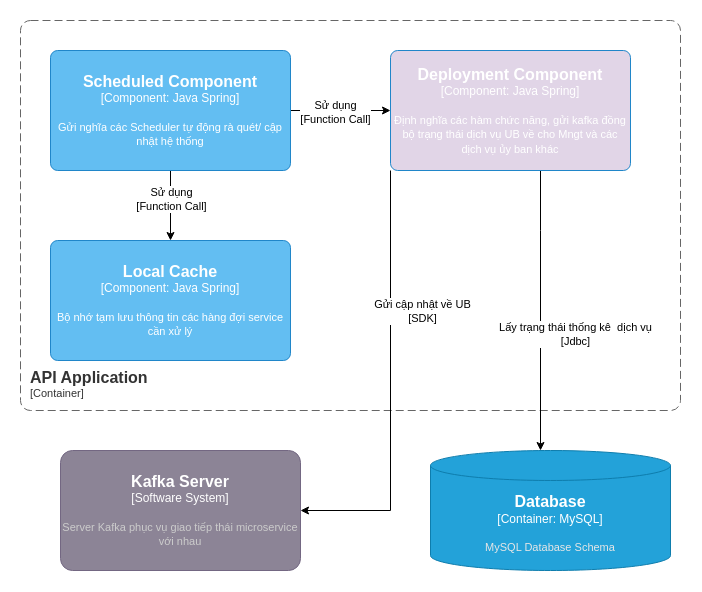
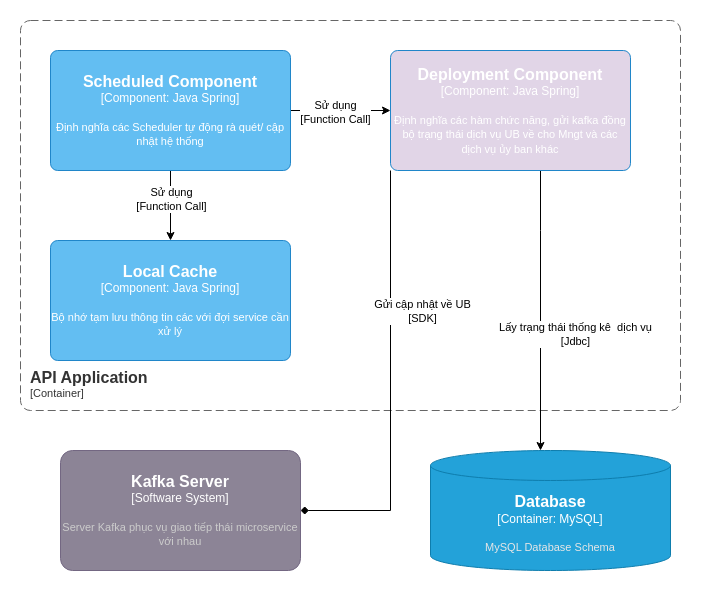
  <mxCell id="0" />
  <mxCell id="1" parent="0" />
  <mxCell id="2" value="&lt;font style=&quot;font-size: 16px&quot;&gt;&lt;b&gt;&lt;div style=&quot;text-align: left&quot;&gt;API Application&lt;/div&gt;&lt;/b&gt;&lt;/font&gt;&lt;div style=&quot;text-align: left&quot;&gt;[Container]&lt;/div&gt;" style="rounded=1;fontSize=11;whiteSpace=wrap;html=1;dashed=1;arcSize=20;fillColor=none;strokeColor=#666666;fontColor=#333333;labelBackgroundColor=none;align=left;verticalAlign=bottom;labelBorderColor=none;spacingTop=0;spacing=10;dashPattern=8 4;metaEdit=1;rotatable=0;perimeter=rectanglePerimeter;noLabel=0;labelPadding=0;allowArrows=0;connectable=0;expand=0;recursiveResize=0;editable=1;pointerEvents=0;absoluteArcSize=1;points=[[0.25,0,0],[0.5,0,0],[0.75,0,0],[1,0.25,0],[1,0.5,0],[1,0.75,0],[0.75,1,0],[0.5,1,0],[0.25,1,0],[0,0.75,0],[0,0.5,0],[0,0.25,0]];" parent="1" vertex="1"><mxGeometry x="20" y="20" width="660" height="390" as="geometry" /></mxCell>
  <mxCell id="3" value="" style="edgeStyle=orthogonalEdgeStyle;rounded=0;orthogonalLoop=1;jettySize=auto;html=1;" parent="1" source="7" target="12" edge="1"><mxGeometry relative="1" as="geometry" /></mxCell>
  <mxCell id="4" value="Sử dụng&lt;br&gt;[Function Call]" style="edgeLabel;html=1;align=center;verticalAlign=middle;resizable=0;points=[];" parent="3" vertex="1" connectable="0"><mxGeometry x="-0.13" y="-1" relative="1" as="geometry"><mxPoint as="offset" /></mxGeometry></mxCell>
  <mxCell id="5" value="" style="edgeStyle=orthogonalEdgeStyle;rounded=0;orthogonalLoop=1;jettySize=auto;html=1;" parent="1" source="7" target="14" edge="1"><mxGeometry relative="1" as="geometry" /></mxCell>
  <mxCell id="6" value="Sử dụng&lt;br&gt;[Function Call]" style="edgeLabel;html=1;align=center;verticalAlign=middle;resizable=0;points=[];" parent="5" vertex="1" connectable="0"><mxGeometry x="-0.197" relative="1" as="geometry"><mxPoint as="offset" /></mxGeometry></mxCell>
- <mxCell id="7" value="&lt;font style=&quot;font-size: 16px&quot;&gt;&lt;b&gt;Scheduled Component&lt;/b&gt;&lt;/font&gt;&lt;div&gt;[Component: Java Spring]&lt;/div&gt;&lt;br&gt;&lt;div&gt;&lt;font style=&quot;font-size: 11px&quot;&gt;Gửi nghĩa các Scheduler tự động rà quét/ cập nhật hệ thống&lt;/font&gt;&lt;/div&gt;" style="rounded=1;whiteSpace=wrap;html=1;labelBackgroundColor=none;fillColor=#63BEF2;fontColor=#ffffff;align=center;arcSize=6;strokeColor=#2086C9;metaEdit=1;resizable=0;points=[[0.25,0,0],[0.5,0,0],[0.75,0,0],[1,0.25,0],[1,0.5,0],[1,0.75,0],[0.75,1,0],[0.5,1,0],[0.25,1,0],[0,0.75,0],[0,0.5,0],[0,0.25,0]];" parent="1" vertex="1"><mxGeometry x="50" y="50" width="240" height="120" as="geometry" /></mxCell>
- <mxCell id="8" style="edgeStyle=orthogonalEdgeStyle;rounded=0;orthogonalLoop=1;jettySize=auto;html=1;" parent="1" source="12" target="13" edge="1"><mxGeometry relative="1" as="geometry"><Array as="points"><mxPoint x="390" y="510" /></Array></mxGeometry></mxCell>
+ <mxCell id="7" value="&lt;font style=&quot;font-size: 16px&quot;&gt;&lt;b&gt;Scheduled Component&lt;/b&gt;&lt;/font&gt;&lt;div&gt;[Component: Java Spring]&lt;/div&gt;&lt;br&gt;&lt;div&gt;&lt;font style=&quot;font-size: 11px&quot;&gt;Định nghĩa các Scheduler tự động rà quét/ cập nhật hệ thống&lt;/font&gt;&lt;/div&gt;" style="rounded=1;whiteSpace=wrap;html=1;labelBackgroundColor=none;fillColor=#63BEF2;fontColor=#ffffff;align=center;arcSize=6;strokeColor=#2086C9;metaEdit=1;resizable=0;points=[[0.25,0,0],[0.5,0,0],[0.75,0,0],[1,0.25,0],[1,0.5,0],[1,0.75,0],[0.75,1,0],[0.5,1,0],[0.25,1,0],[0,0.75,0],[0,0.5,0],[0,0.25,0]];" parent="1" vertex="1"><mxGeometry x="50" y="50" width="240" height="120" as="geometry" /></mxCell>
+ <mxCell id="8" style="edgeStyle=orthogonalEdgeStyle;rounded=0;orthogonalLoop=1;jettySize=auto;html=1;endArrow=diamond;" parent="1" source="12" target="13" edge="1"><mxGeometry relative="1" as="geometry"><Array as="points"><mxPoint x="390" y="510" /></Array></mxGeometry></mxCell>
  <mxCell id="9" value="Gửi cập nhật về UB&lt;br&gt;[SDK]" style="edgeLabel;html=1;align=center;verticalAlign=middle;resizable=0;points=[];" parent="8" vertex="1" connectable="0"><mxGeometry x="0.667" y="-2" relative="1" as="geometry"><mxPoint x="49" y="-198" as="offset" /></mxGeometry></mxCell>
  <mxCell id="10" style="edgeStyle=orthogonalEdgeStyle;rounded=0;orthogonalLoop=1;jettySize=auto;html=1;" parent="1" source="12" target="15" edge="1"><mxGeometry relative="1" as="geometry"><Array as="points"><mxPoint x="540" y="230" /><mxPoint x="540" y="230" /></Array></mxGeometry></mxCell>
  <mxCell id="11" value="Lấy trạng thái thống kê&amp;nbsp; dịch vụ&lt;br&gt;[Jdbc]" style="edgeLabel;html=1;align=center;verticalAlign=middle;resizable=0;points=[];" parent="10" vertex="1" connectable="0"><mxGeometry x="-0.628" y="1" relative="1" as="geometry"><mxPoint x="33" y="111" as="offset" /></mxGeometry></mxCell>
  <mxCell id="12" value="&lt;font style=&quot;font-size: 16px&quot;&gt;&lt;b&gt;Deployment Component&lt;/b&gt;&lt;/font&gt;&lt;div&gt;[Component: Java Spring]&lt;/div&gt;&lt;br&gt;&lt;div&gt;&lt;font style=&quot;font-size: 11px&quot;&gt;Định nghĩa các hàm chức năng, gửi kafka đồng bộ trạng thái dịch vụ UB về cho Mngt và các dịch vụ ủy ban khác&lt;/font&gt;&lt;/div&gt;" style="rounded=1;whiteSpace=wrap;html=1;labelBackgroundColor=none;fillColor=#e1d5e7;fontColor=#ffffff;align=center;arcSize=6;strokeColor=#2086C9;metaEdit=1;resizable=0;points=[[0.25,0,0],[0.5,0,0],[0.75,0,0],[1,0.25,0],[1,0.5,0],[1,0.75,0],[0.75,1,0],[0.5,1,0],[0.25,1,0],[0,0.75,0],[0,0.5,0],[0,0.25,0]];" parent="1" vertex="1"><mxGeometry x="390" y="50" width="240" height="120" as="geometry" /></mxCell>
  <mxCell id="13" value="&lt;font style=&quot;font-size: 16px&quot;&gt;&lt;b&gt;Kafka Server&lt;/b&gt;&lt;/font&gt;&lt;div&gt;[Software System]&lt;/div&gt;&lt;br&gt;&lt;div&gt;&lt;font style=&quot;font-size: 11px&quot;&gt;&lt;font color=&quot;#cccccc&quot;&gt;Server Kafka phục vụ giao tiếp thái microservice với nhau&lt;/font&gt;&lt;/div&gt;" style="rounded=1;whiteSpace=wrap;html=1;labelBackgroundColor=none;fillColor=#8C8496;fontColor=#ffffff;align=center;arcSize=10;strokeColor=#736782;metaEdit=1;resizable=0;points=[[0.25,0,0],[0.5,0,0],[0.75,0,0],[1,0.25,0],[1,0.5,0],[1,0.75,0],[0.75,1,0],[0.5,1,0],[0.25,1,0],[0,0.75,0],[0,0.5,0],[0,0.25,0]];" parent="1" vertex="1"><mxGeometry x="60" y="450" width="240" height="120" as="geometry" /></mxCell>
- <mxCell id="14" value="&lt;font style=&quot;font-size: 16px&quot;&gt;&lt;b&gt;Local Cache&lt;/b&gt;&lt;/font&gt;&lt;div&gt;[Component: Java Spring]&lt;/div&gt;&lt;br&gt;&lt;div&gt;&lt;font style=&quot;font-size: 11px&quot;&gt;Bộ nhớ tạm lưu thông tin các hàng đợi service cần xử lý&lt;/font&gt;&lt;/div&gt;" style="rounded=1;whiteSpace=wrap;html=1;labelBackgroundColor=none;fillColor=#63BEF2;fontColor=#ffffff;align=center;arcSize=6;strokeColor=#2086C9;metaEdit=1;resizable=0;points=[[0.25,0,0],[0.5,0,0],[0.75,0,0],[1,0.25,0],[1,0.5,0],[1,0.75,0],[0.75,1,0],[0.5,1,0],[0.25,1,0],[0,0.75,0],[0,0.5,0],[0,0.25,0]];" parent="1" vertex="1"><mxGeometry x="50" y="240" width="240" height="120" as="geometry" /></mxCell>
+ <mxCell id="14" value="&lt;font style=&quot;font-size: 16px&quot;&gt;&lt;b&gt;Local Cache&lt;/b&gt;&lt;/font&gt;&lt;div&gt;[Component: Java Spring]&lt;/div&gt;&lt;br&gt;&lt;div&gt;&lt;font style=&quot;font-size: 11px&quot;&gt;Bộ nhớ tạm lưu thông tin các với đợi service cần xử lý&lt;/font&gt;&lt;/div&gt;" style="rounded=1;whiteSpace=wrap;html=1;labelBackgroundColor=none;fillColor=#63BEF2;fontColor=#ffffff;align=center;arcSize=6;strokeColor=#2086C9;metaEdit=1;resizable=0;points=[[0.25,0,0],[0.5,0,0],[0.75,0,0],[1,0.25,0],[1,0.5,0],[1,0.75,0],[0.75,1,0],[0.5,1,0],[0.25,1,0],[0,0.75,0],[0,0.5,0],[0,0.25,0]];" parent="1" vertex="1"><mxGeometry x="50" y="240" width="240" height="120" as="geometry" /></mxCell>
  <mxCell id="15" value="&lt;font style=&quot;font-size: 16px&quot;&gt;&lt;b&gt;Database&lt;/b&gt;&lt;/font&gt;&lt;div&gt;[Container:&amp;nbsp;MySQL]&lt;/div&gt;&lt;br&gt;&lt;div&gt;&lt;font style=&quot;font-size: 11px&quot;&gt;&lt;font color=&quot;#E6E6E6&quot;&gt;MySQL Database Schema&lt;/font&gt;&lt;/div&gt;" style="shape=cylinder3;size=15;whiteSpace=wrap;html=1;boundedLbl=1;rounded=0;labelBackgroundColor=none;fillColor=#23A2D9;fontSize=12;fontColor=#ffffff;align=center;strokeColor=#0E7DAD;metaEdit=1;points=[[0.5,0,0],[1,0.25,0],[1,0.5,0],[1,0.75,0],[0.5,1,0],[0,0.75,0],[0,0.5,0],[0,0.25,0]];resizable=0;" parent="1" vertex="1"><mxGeometry x="430" y="450" width="240" height="120" as="geometry" /></mxCell>
